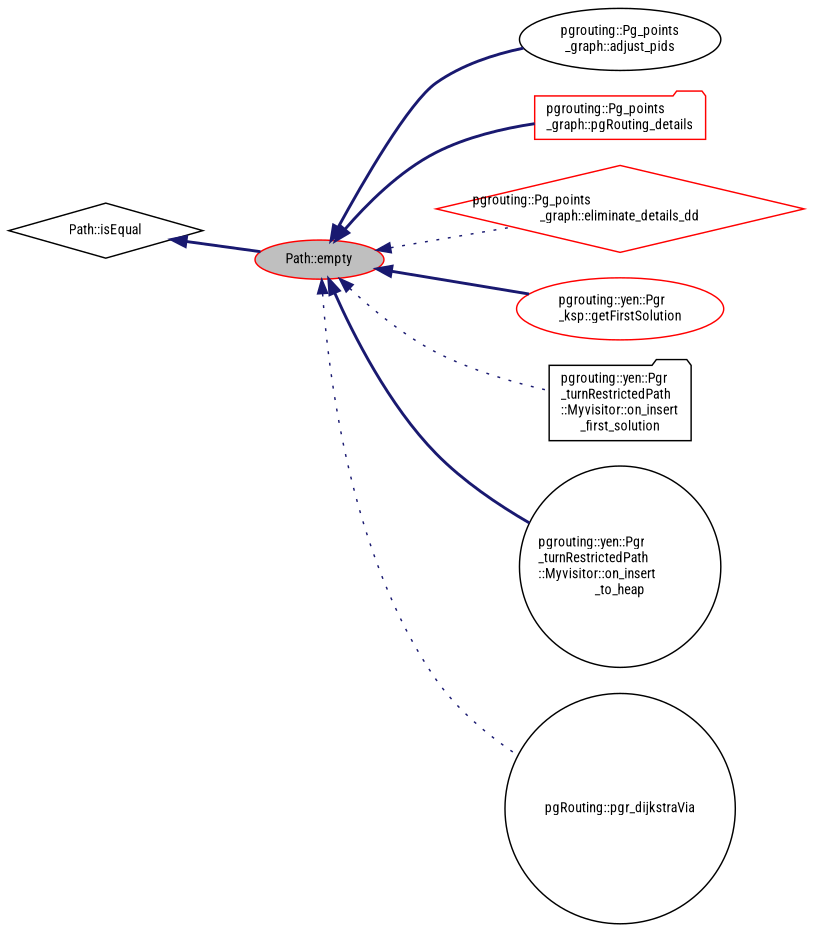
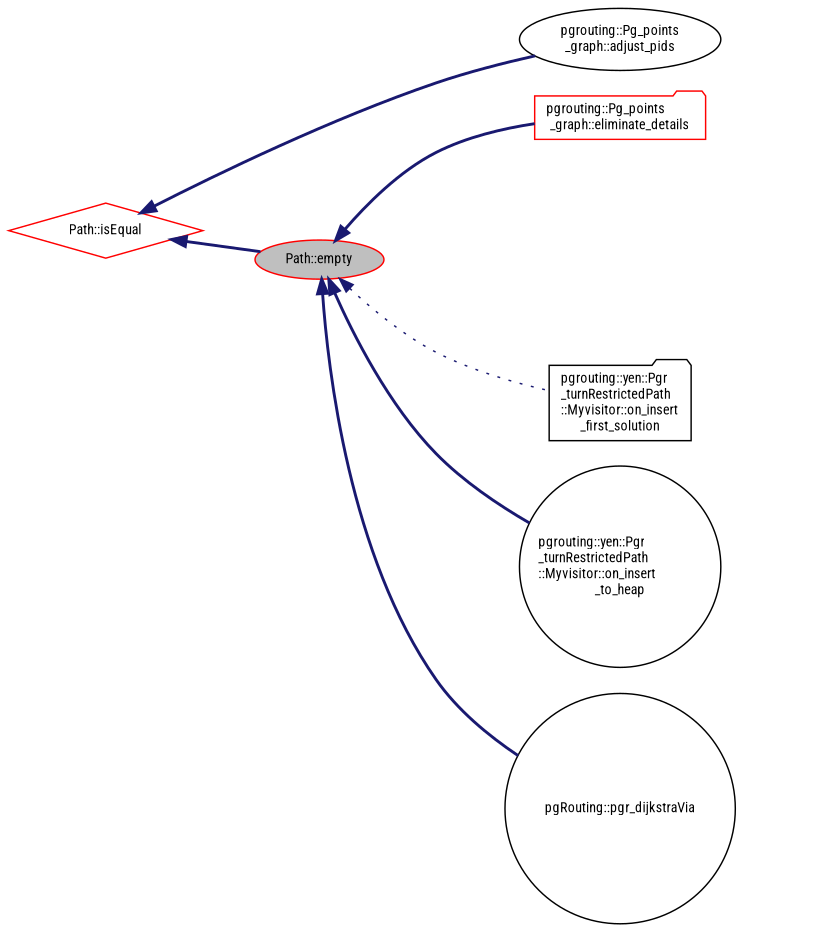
  digraph {
    fontname="Roboto Condensed"
    rankdir=LR
    node [color=red fillcolor=white fontname="Roboto Condensed" fontsize=10 shape=ellipse style=filled]
    edge [color=midnightblue dir=back fontname="Roboto Condensed" fontsize=10 labelfontname=Helvetica labelfontsize=10 style=bold]
    n1 [fillcolor=grey75 fontcolor=black height=0.2 label="Path::empty" width=0.4]
    n2 [color=black height=0.2 label="pgrouting::Pg_points\l_graph::adjust_pids" width=0.4]
-   n3 [height=0.2 label="pgrouting::Pg_points\l_graph::pgRouting_details" shape=folder width=0.4]
-   n4 [height=0.2 label="pgrouting::Pg_points\l_graph::eliminate_details_dd" shape=diamond width=0.4]
-   n5 [height=0.2 label="pgrouting::yen::Pgr\l_ksp::getFirstSolution" width=0.4]
+   n3 [height=0.2 label="pgrouting::Pg_points\l_graph::eliminate_details" shape=folder width=0.4]
    n6 [color=black height=0.2 label="pgrouting::yen::Pgr\l_turnRestrictedPath\l::Myvisitor::on_insert\l_first_solution" shape=folder width=0.4]
    n7 [color=black height=0.2 label="pgrouting::yen::Pgr\l_turnRestrictedPath\l::Myvisitor::on_insert\l_to_heap" shape=circle width=0.4]
    n8 [color=black height=0.2 label="pgRouting::pgr_dijkstraVia" shape=circle width=0.4]
-   n9 [color=black height=0.2 label="Path::isEqual" shape=diamond width=0.4]
-   n1 -> n2
+   n9 [height=0.2 label="Path::isEqual" shape=diamond width=0.4]
+   n9 -> n2
    n1 -> n3
-   n1 -> n4 [style=dotted]
-   n1 -> n5
    n1 -> n6 [style=dotted]
    n1 -> n7
-   n1 -> n8 [style=dotted]
+   n1 -> n8
    n9 -> n1
  }
